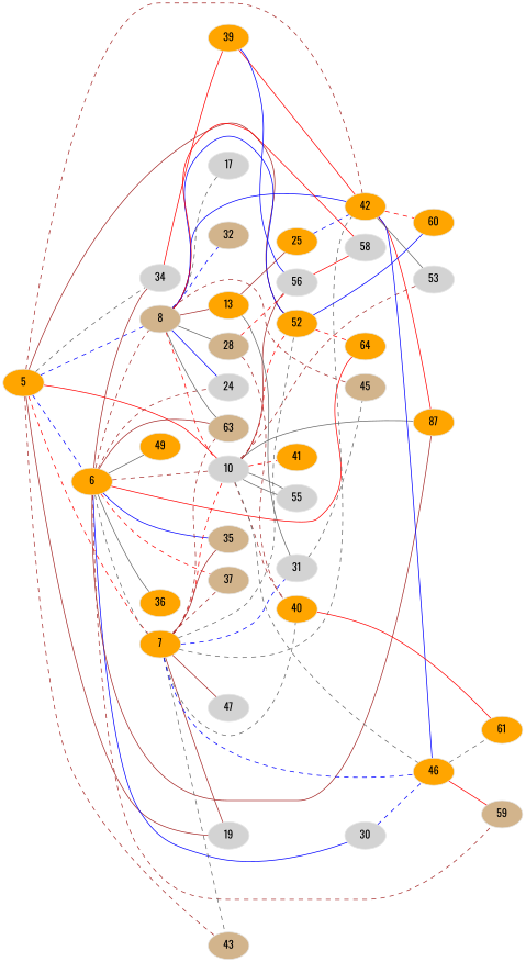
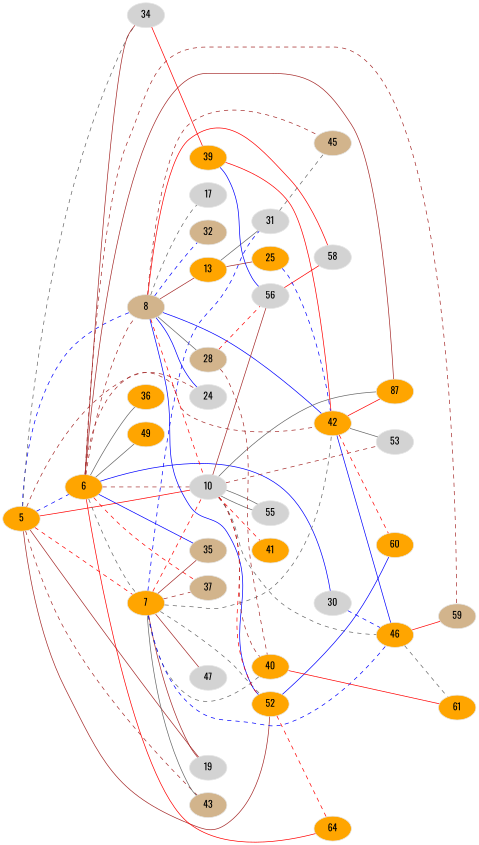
  graph {
    fontname=Oswald
    rankdir=LR
    node [color=gray90 fillcolor=orange fontname=Oswald style=filled]
    edge [color=brown fontname=Oswald style=solid]
    5 [super="+2"]
    6 [super="+3"]
    7 [super="+4"]
    8 [fillcolor=tan super="+1"]
    10 [fillcolor=lightgrey super="+9"]
    19 [fillcolor=lightgrey]
    34 [fillcolor=lightgrey super="+16"]
    42 [super="+27+33+20"]
    43 [fillcolor=tan]
    52 [super="+11+29+38"]
    24 [fillcolor=lightgrey]
    30 [fillcolor=lightgrey super="+22"]
    35 [fillcolor=tan]
    36
    37 [fillcolor=tan]
    49
    n17 [label=87 super="+15+50+44"]
    59 [fillcolor=tan]
-   63 [fillcolor=tan super="+62"]
    64
    31 [fillcolor=lightgrey super="+21"]
    40 [super="+23"]
    46 [super="+12+18+26"]
    47 [fillcolor=lightgrey]
    13
    17 [fillcolor=lightgrey]
    28 [fillcolor=tan]
    32 [fillcolor=tan]
    45 [fillcolor=tan]
    58 [fillcolor=lightgrey]
    41
    53 [fillcolor=lightgrey]
    55 [fillcolor=lightgrey]
    56 [fillcolor=lightgrey super="+54+48"]
    39
    60
    61
    25
    5 -- 6 [color=blue style=dashed weight=4]
    5 -- 7 [color=red style=dashed weight=4]
    5 -- 8 [color=blue style=dashed weight=4]
    5 -- 10 [color=red weight=4]
    5 -- 19
    5 -- 34 [color=gray40 style=dashed]
    5 -- 42 [style=dashed]
    5 -- 43 [style=dashed]
    5 -- 52
    6 -- 7 [color=gray40 style=dashed weight=4]
    6 -- 8 [style=dashed weight=4]
    6 -- 10 [style=dashed weight=4]
    6 -- 34 [weight=2]
    6 -- 24 [style=dashed]
    6 -- 30 [color=blue]
    6 -- 35 [color=blue]
    6 -- 36 [color=gray40 weight=2]
    6 -- 37 [color=red style=dashed]
    6 -- 49 [color=gray40 weight=2]
    6 -- n17
    6 -- 59 [style=dashed]
-   6 -- 63
    6 -- 64 [color=red]
    7 -- 10 [color=red style=dashed weight=4]
    7 -- 19
    7 -- 42 [color=gray40 style=dashed weight=2]
-   7 -- 43 [color=gray40 style=dashed]
+   7 -- 43 [color=gray40]
    7 -- 52 [color=gray40 style=dashed]
    7 -- 35
    7 -- 37 [style=dashed]
-   7 -- 63 [style=dashed weight=2]
    7 -- 31 [color=blue style=dashed weight=2]
    7 -- 40 [color=gray40 style=dashed]
    7 -- 46 [color=blue style=dashed weight=3]
    7 -- 47 [weight=2]
    8 -- 10 [color=red style=dashed weight=4]
    8 -- 42 [color=blue weight=2]
    8 -- 52 [color=blue weight=2]
    8 -- 24 [color=blue]
-   8 -- 63 [color=gray40]
    8 -- 13 [weight=2]
    8 -- 17 [color=gray40 style=dashed weight=2]
    8 -- 28 [color=gray40]
    8 -- 32 [color=blue style=dashed]
    8 -- 45 [style=dashed]
    8 -- 58 [color=red]
    10 -- 52 [color=red style=dashed]
    10 -- n17 [color=gray40 weight=3]
    10 -- 40 [style=dashed weight=2]
    10 -- 46 [color=gray40 style=dashed weight=2]
    10 -- 41 [color=red style=dashed]
    10 -- 53 [style=dashed]
    10 -- 55 [color=gray40]
    10 -- 55 [color=gray40]
    10 -- 56 [weight=2]
    34 -- 39 [color=red]
    42 -- n17 [color=red]
    42 -- 46 [color=blue]
    42 -- 53 [color=gray40]
    42 -- 60 [color=red style=dashed]
    52 -- 64 [color=red style=dashed]
    52 -- 60 [color=blue]
    30 -- 46 [color=blue style=dashed weight=2]
    31 -- 45 [color=gray40 style=dashed]
    40 -- 61 [color=red]
    46 -- 59 [color=red]
    46 -- 61 [color=gray40 style=dashed]
    13 -- 31 [color=gray40]
    13 -- 25
    28 -- 40 [style=dashed]
    28 -- 56 [color=red style=dashed]
    56 -- 58 [color=red]
    39 -- 42 [color=red]
    39 -- 56 [color=blue]
    25 -- 42 [color=blue style=dashed]
  }
